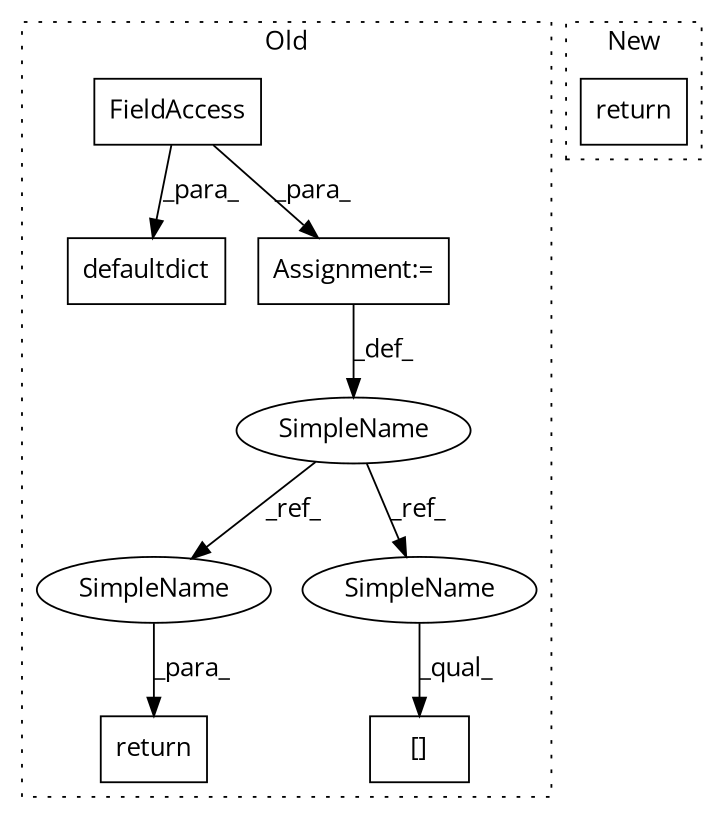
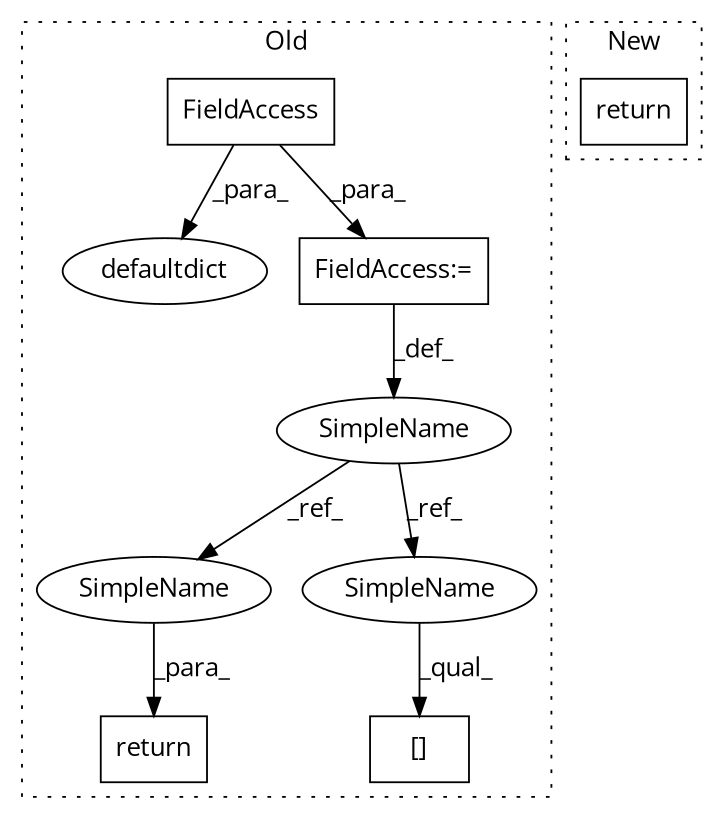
  digraph {
    fontname="Open Sans"
    node [a=42 fontname="Open Sans" l=8 shape=box]
    edge [fontname="Open Sans"]
-   n1 [a=32 l="12,1" label=defaultdict s="12416,12431"]
-   n2 [a=7 l=1 label="Assignment:=" s=12415]
+   n1 [a=32 l="12,1" label=defaultdict s="12416,12431" shape=ellipse]
+   n2 [a=7 l=1 label="FieldAccess:=" s=12415]
    n3 [a=2 l="9,1" label="[]" s="12438,12451"]
    n4 [a=41 l=7 label=return s=12580]
    n5 [a=22 l=3 label=FieldAccess s=12428]
    n6 [label=SimpleName s=12407 shape=ellipse]
    n7 [label=SimpleName s=12587 shape=ellipse]
    n8 [label=SimpleName s=12438 shape=ellipse]
    n9 [a=41 l=7 label=return s=9515]
    subgraph cluster_1 {
      label=Old
      style=dotted
      n1
      n2
      n3
      n4
      n5
      n6
      n7
      n8
    }
    subgraph cluster_2 {
      label=New
      style=dotted
      n9
    }
    n2 -> n6 [label=_def_]
    n5 -> n1 [label=_para_]
    n5 -> n2 [label=_para_]
    n6 -> n7 [label=_ref_]
    n6 -> n8 [label=_ref_]
    n7 -> n4 [label=_para_]
    n8 -> n3 [label=_qual_]
  }
